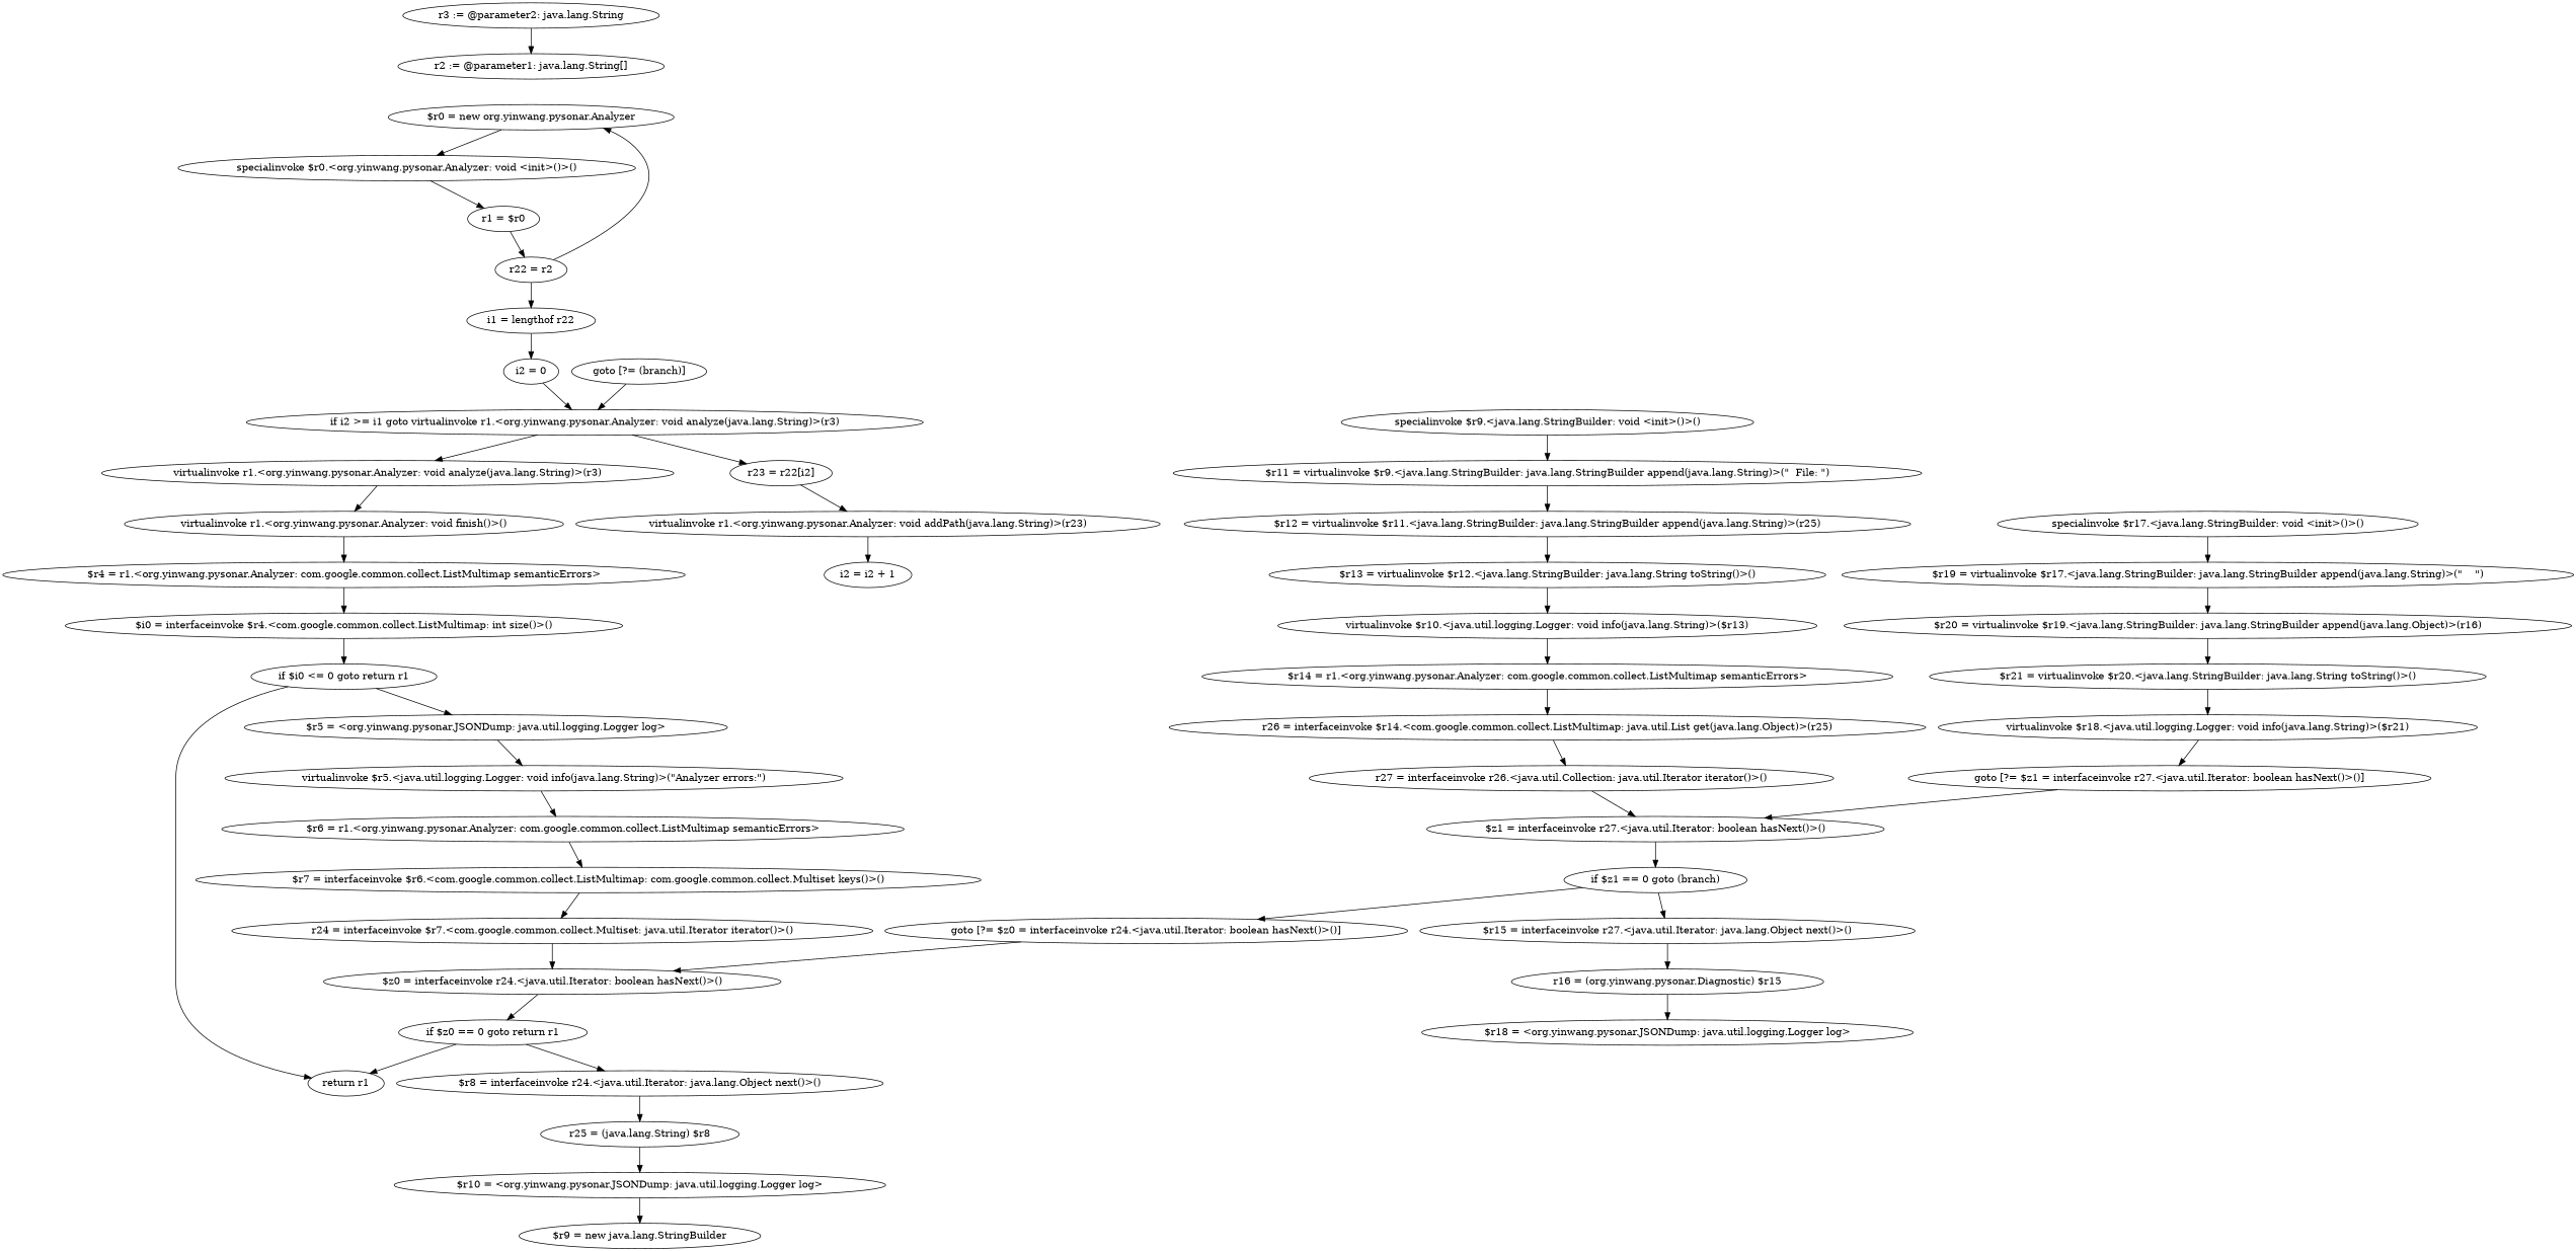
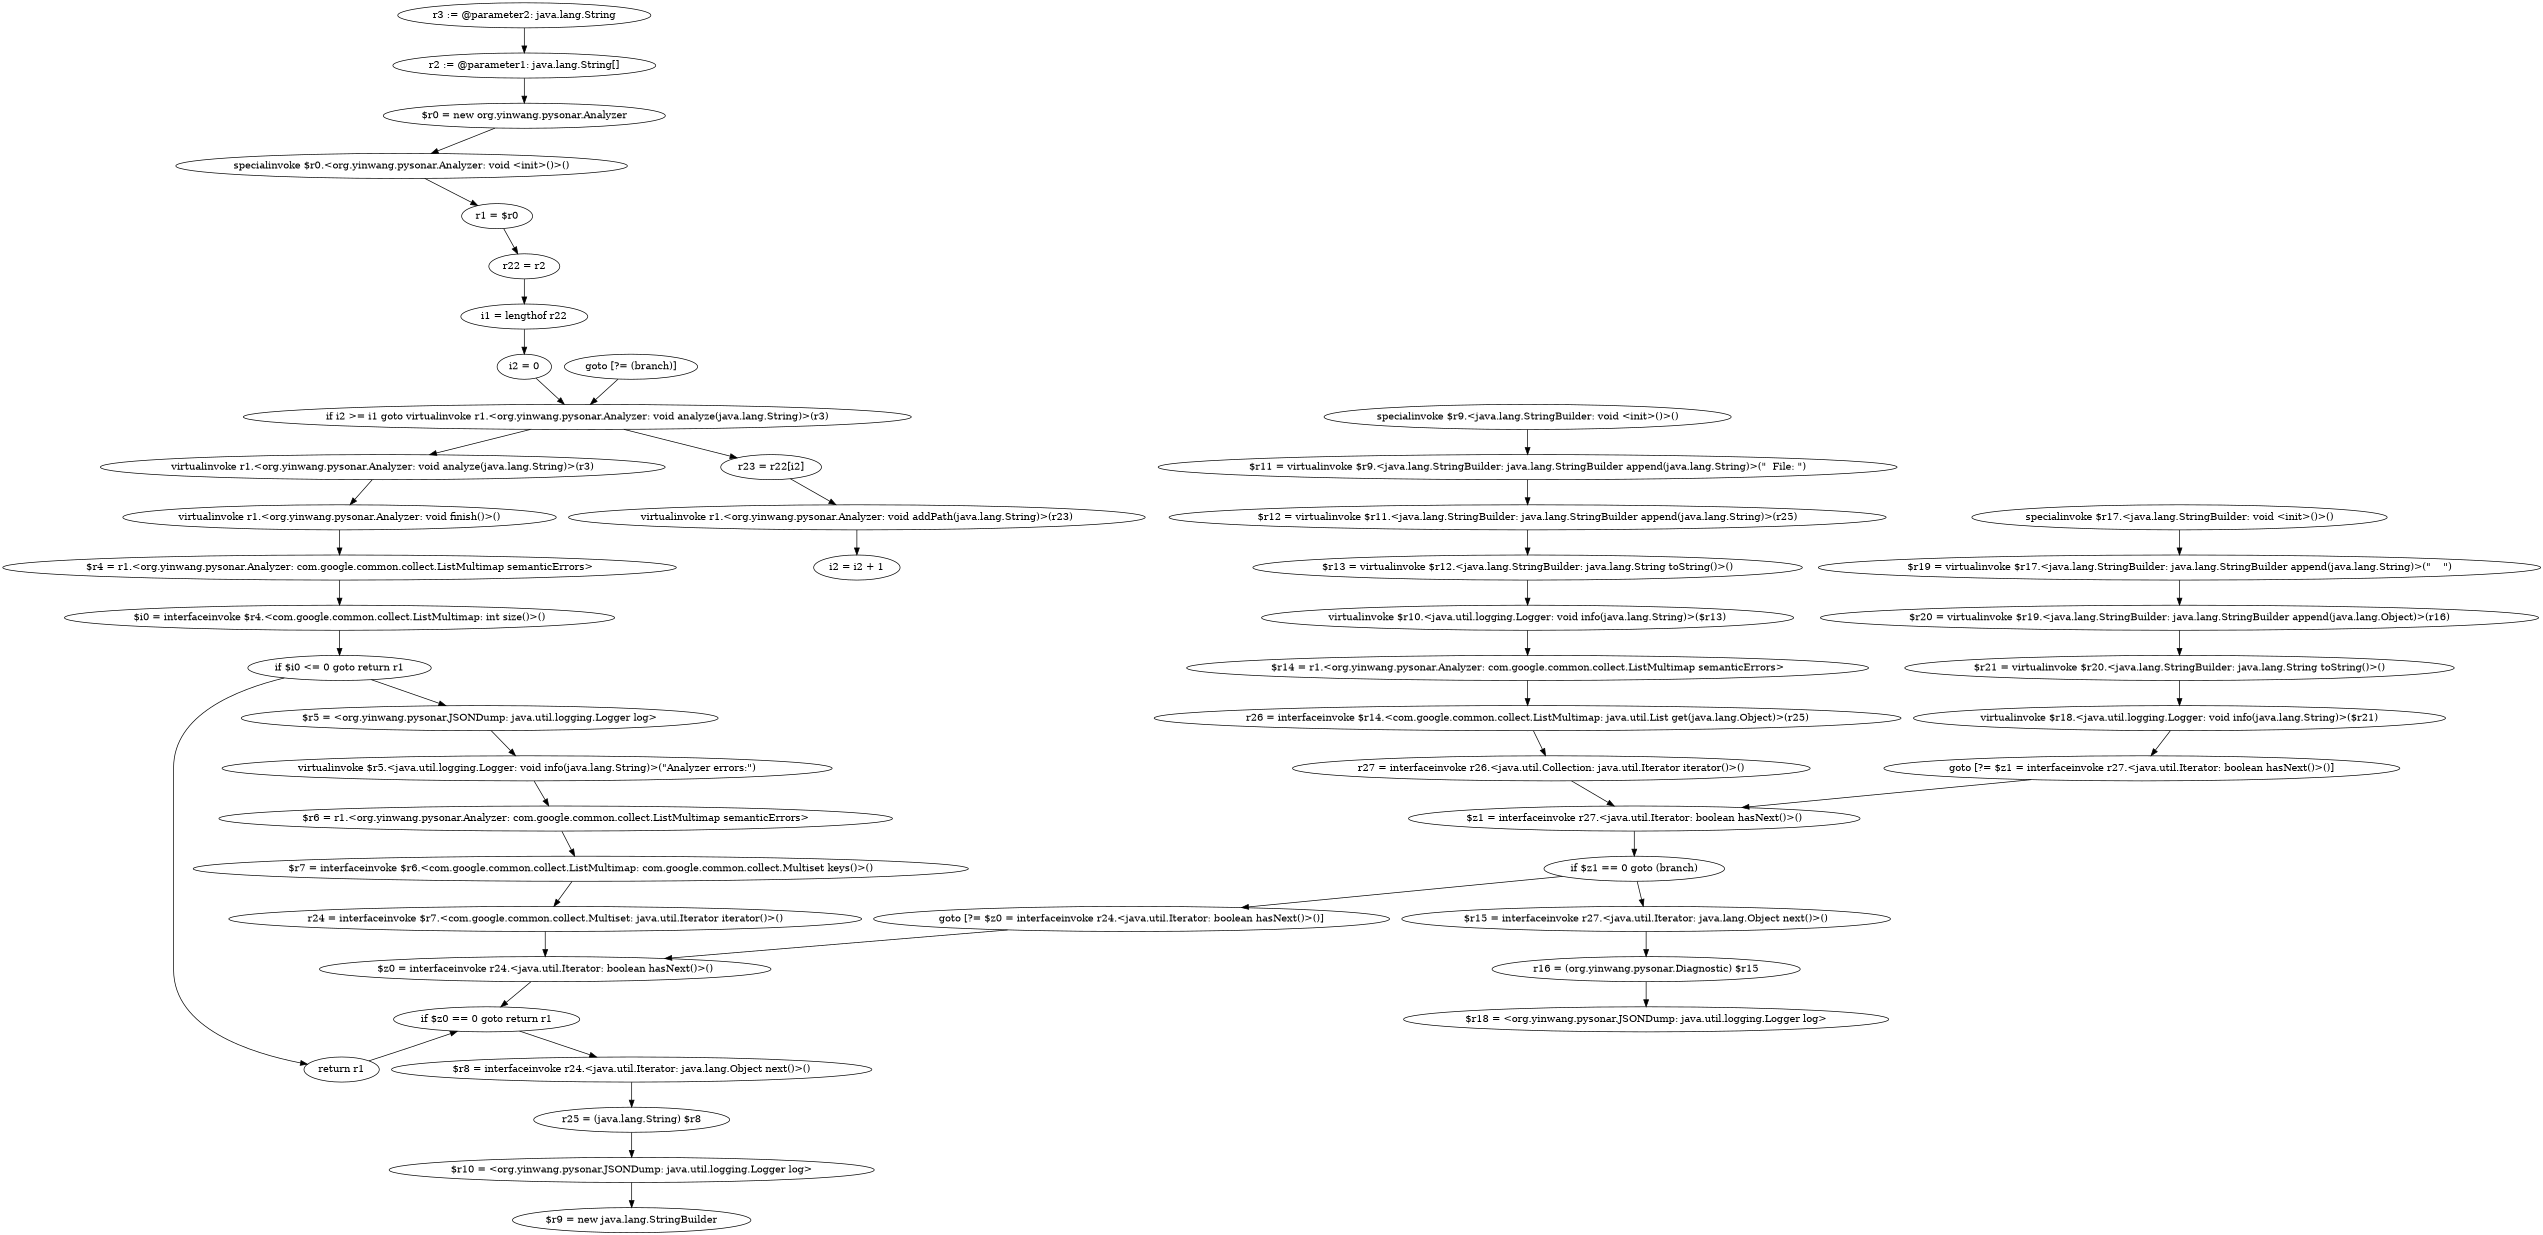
  digraph {
    n1 [label="r3 := @parameter2: java.lang.String"]
    "r2 := @parameter1: java.lang.String[]"
    "$r0 = new org.yinwang.pysonar.Analyzer"
    "specialinvoke $r0.<org.yinwang.pysonar.Analyzer: void <init>()>()"
    "r1 = $r0"
    "r22 = r2"
    "i1 = lengthof r22"
    "i2 = 0"
    "if i2 >= i1 goto virtualinvoke r1.<org.yinwang.pysonar.Analyzer: void analyze(java.lang.String)>(r3)"
    "r23 = r22[i2]"
    "virtualinvoke r1.<org.yinwang.pysonar.Analyzer: void analyze(java.lang.String)>(r3)"
    "virtualinvoke r1.<org.yinwang.pysonar.Analyzer: void addPath(java.lang.String)>(r23)"
    "virtualinvoke r1.<org.yinwang.pysonar.Analyzer: void finish()>()"
    "i2 = i2 + 1"
    "goto [?= (branch)]"
    "$r4 = r1.<org.yinwang.pysonar.Analyzer: com.google.common.collect.ListMultimap semanticErrors>"
    "$i0 = interfaceinvoke $r4.<com.google.common.collect.ListMultimap: int size()>()"
    "if $i0 <= 0 goto return r1"
    "$r5 = <org.yinwang.pysonar.JSONDump: java.util.logging.Logger log>"
    "return r1"
    "virtualinvoke $r5.<java.util.logging.Logger: void info(java.lang.String)>(\"Analyzer errors:\")"
    "$r6 = r1.<org.yinwang.pysonar.Analyzer: com.google.common.collect.ListMultimap semanticErrors>"
    "$r7 = interfaceinvoke $r6.<com.google.common.collect.ListMultimap: com.google.common.collect.Multiset keys()>()"
    "r24 = interfaceinvoke $r7.<com.google.common.collect.Multiset: java.util.Iterator iterator()>()"
    "$z0 = interfaceinvoke r24.<java.util.Iterator: boolean hasNext()>()"
    "if $z0 == 0 goto return r1"
    "$r8 = interfaceinvoke r24.<java.util.Iterator: java.lang.Object next()>()"
    "r25 = (java.lang.String) $r8"
    "$r10 = <org.yinwang.pysonar.JSONDump: java.util.logging.Logger log>"
    "$r9 = new java.lang.StringBuilder"
    "specialinvoke $r9.<java.lang.StringBuilder: void <init>()>()"
    "$r11 = virtualinvoke $r9.<java.lang.StringBuilder: java.lang.StringBuilder append(java.lang.String)>(\"  File: \")"
    "$r12 = virtualinvoke $r11.<java.lang.StringBuilder: java.lang.StringBuilder append(java.lang.String)>(r25)"
    "$r13 = virtualinvoke $r12.<java.lang.StringBuilder: java.lang.String toString()>()"
    "virtualinvoke $r10.<java.util.logging.Logger: void info(java.lang.String)>($r13)"
    "$r14 = r1.<org.yinwang.pysonar.Analyzer: com.google.common.collect.ListMultimap semanticErrors>"
    "r26 = interfaceinvoke $r14.<com.google.common.collect.ListMultimap: java.util.List get(java.lang.Object)>(r25)"
    "r27 = interfaceinvoke r26.<java.util.Collection: java.util.Iterator iterator()>()"
    "$z1 = interfaceinvoke r27.<java.util.Iterator: boolean hasNext()>()"
    "if $z1 == 0 goto (branch)"
    "$r15 = interfaceinvoke r27.<java.util.Iterator: java.lang.Object next()>()"
    "goto [?= $z0 = interfaceinvoke r24.<java.util.Iterator: boolean hasNext()>()]"
    "r16 = (org.yinwang.pysonar.Diagnostic) $r15"
    "$r18 = <org.yinwang.pysonar.JSONDump: java.util.logging.Logger log>"
    "specialinvoke $r17.<java.lang.StringBuilder: void <init>()>()"
    "$r19 = virtualinvoke $r17.<java.lang.StringBuilder: java.lang.StringBuilder append(java.lang.String)>(\"    \")"
    "$r20 = virtualinvoke $r19.<java.lang.StringBuilder: java.lang.StringBuilder append(java.lang.Object)>(r16)"
    "$r21 = virtualinvoke $r20.<java.lang.StringBuilder: java.lang.String toString()>()"
    "virtualinvoke $r18.<java.util.logging.Logger: void info(java.lang.String)>($r21)"
    "goto [?= $z1 = interfaceinvoke r27.<java.util.Iterator: boolean hasNext()>()]"
    n1 -> "r2 := @parameter1: java.lang.String[]"
-   "r22 = r2" -> "$r0 = new org.yinwang.pysonar.Analyzer"
+   "r2 := @parameter1: java.lang.String[]" -> "$r0 = new org.yinwang.pysonar.Analyzer"
    "$r0 = new org.yinwang.pysonar.Analyzer" -> "specialinvoke $r0.<org.yinwang.pysonar.Analyzer: void <init>()>()"
    "specialinvoke $r0.<org.yinwang.pysonar.Analyzer: void <init>()>()" -> "r1 = $r0"
    "r1 = $r0" -> "r22 = r2"
    "r22 = r2" -> "i1 = lengthof r22"
    "i1 = lengthof r22" -> "i2 = 0"
    "i2 = 0" -> "if i2 >= i1 goto virtualinvoke r1.<org.yinwang.pysonar.Analyzer: void analyze(java.lang.String)>(r3)"
    "if i2 >= i1 goto virtualinvoke r1.<org.yinwang.pysonar.Analyzer: void analyze(java.lang.String)>(r3)" -> "r23 = r22[i2]"
    "if i2 >= i1 goto virtualinvoke r1.<org.yinwang.pysonar.Analyzer: void analyze(java.lang.String)>(r3)" -> "virtualinvoke r1.<org.yinwang.pysonar.Analyzer: void analyze(java.lang.String)>(r3)"
    "r23 = r22[i2]" -> "virtualinvoke r1.<org.yinwang.pysonar.Analyzer: void addPath(java.lang.String)>(r23)"
    "virtualinvoke r1.<org.yinwang.pysonar.Analyzer: void analyze(java.lang.String)>(r3)" -> "virtualinvoke r1.<org.yinwang.pysonar.Analyzer: void finish()>()"
    "virtualinvoke r1.<org.yinwang.pysonar.Analyzer: void addPath(java.lang.String)>(r23)" -> "i2 = i2 + 1"
    "virtualinvoke r1.<org.yinwang.pysonar.Analyzer: void finish()>()" -> "$r4 = r1.<org.yinwang.pysonar.Analyzer: com.google.common.collect.ListMultimap semanticErrors>"
    "goto [?= (branch)]" -> "if i2 >= i1 goto virtualinvoke r1.<org.yinwang.pysonar.Analyzer: void analyze(java.lang.String)>(r3)"
    "$r4 = r1.<org.yinwang.pysonar.Analyzer: com.google.common.collect.ListMultimap semanticErrors>" -> "$i0 = interfaceinvoke $r4.<com.google.common.collect.ListMultimap: int size()>()"
    "$i0 = interfaceinvoke $r4.<com.google.common.collect.ListMultimap: int size()>()" -> "if $i0 <= 0 goto return r1"
    "if $i0 <= 0 goto return r1" -> "$r5 = <org.yinwang.pysonar.JSONDump: java.util.logging.Logger log>"
    "if $i0 <= 0 goto return r1" -> "return r1"
    "$r5 = <org.yinwang.pysonar.JSONDump: java.util.logging.Logger log>" -> "virtualinvoke $r5.<java.util.logging.Logger: void info(java.lang.String)>(\"Analyzer errors:\")"
    "virtualinvoke $r5.<java.util.logging.Logger: void info(java.lang.String)>(\"Analyzer errors:\")" -> "$r6 = r1.<org.yinwang.pysonar.Analyzer: com.google.common.collect.ListMultimap semanticErrors>"
    "$r6 = r1.<org.yinwang.pysonar.Analyzer: com.google.common.collect.ListMultimap semanticErrors>" -> "$r7 = interfaceinvoke $r6.<com.google.common.collect.ListMultimap: com.google.common.collect.Multiset keys()>()"
    "$r7 = interfaceinvoke $r6.<com.google.common.collect.ListMultimap: com.google.common.collect.Multiset keys()>()" -> "r24 = interfaceinvoke $r7.<com.google.common.collect.Multiset: java.util.Iterator iterator()>()"
    "r24 = interfaceinvoke $r7.<com.google.common.collect.Multiset: java.util.Iterator iterator()>()" -> "$z0 = interfaceinvoke r24.<java.util.Iterator: boolean hasNext()>()"
    "$z0 = interfaceinvoke r24.<java.util.Iterator: boolean hasNext()>()" -> "if $z0 == 0 goto return r1"
-   "if $z0 == 0 goto return r1" -> "return r1"
+   "return r1" -> "if $z0 == 0 goto return r1"
    "if $z0 == 0 goto return r1" -> "$r8 = interfaceinvoke r24.<java.util.Iterator: java.lang.Object next()>()"
    "$r8 = interfaceinvoke r24.<java.util.Iterator: java.lang.Object next()>()" -> "r25 = (java.lang.String) $r8"
    "r25 = (java.lang.String) $r8" -> "$r10 = <org.yinwang.pysonar.JSONDump: java.util.logging.Logger log>"
    "$r10 = <org.yinwang.pysonar.JSONDump: java.util.logging.Logger log>" -> "$r9 = new java.lang.StringBuilder"
    "specialinvoke $r9.<java.lang.StringBuilder: void <init>()>()" -> "$r11 = virtualinvoke $r9.<java.lang.StringBuilder: java.lang.StringBuilder append(java.lang.String)>(\"  File: \")"
    "$r11 = virtualinvoke $r9.<java.lang.StringBuilder: java.lang.StringBuilder append(java.lang.String)>(\"  File: \")" -> "$r12 = virtualinvoke $r11.<java.lang.StringBuilder: java.lang.StringBuilder append(java.lang.String)>(r25)"
    "$r12 = virtualinvoke $r11.<java.lang.StringBuilder: java.lang.StringBuilder append(java.lang.String)>(r25)" -> "$r13 = virtualinvoke $r12.<java.lang.StringBuilder: java.lang.String toString()>()"
    "$r13 = virtualinvoke $r12.<java.lang.StringBuilder: java.lang.String toString()>()" -> "virtualinvoke $r10.<java.util.logging.Logger: void info(java.lang.String)>($r13)"
    "virtualinvoke $r10.<java.util.logging.Logger: void info(java.lang.String)>($r13)" -> "$r14 = r1.<org.yinwang.pysonar.Analyzer: com.google.common.collect.ListMultimap semanticErrors>"
    "$r14 = r1.<org.yinwang.pysonar.Analyzer: com.google.common.collect.ListMultimap semanticErrors>" -> "r26 = interfaceinvoke $r14.<com.google.common.collect.ListMultimap: java.util.List get(java.lang.Object)>(r25)"
    "r26 = interfaceinvoke $r14.<com.google.common.collect.ListMultimap: java.util.List get(java.lang.Object)>(r25)" -> "r27 = interfaceinvoke r26.<java.util.Collection: java.util.Iterator iterator()>()"
    "r27 = interfaceinvoke r26.<java.util.Collection: java.util.Iterator iterator()>()" -> "$z1 = interfaceinvoke r27.<java.util.Iterator: boolean hasNext()>()"
    "$z1 = interfaceinvoke r27.<java.util.Iterator: boolean hasNext()>()" -> "if $z1 == 0 goto (branch)"
    "if $z1 == 0 goto (branch)" -> "$r15 = interfaceinvoke r27.<java.util.Iterator: java.lang.Object next()>()"
    "if $z1 == 0 goto (branch)" -> "goto [?= $z0 = interfaceinvoke r24.<java.util.Iterator: boolean hasNext()>()]"
    "$r15 = interfaceinvoke r27.<java.util.Iterator: java.lang.Object next()>()" -> "r16 = (org.yinwang.pysonar.Diagnostic) $r15"
    "goto [?= $z0 = interfaceinvoke r24.<java.util.Iterator: boolean hasNext()>()]" -> "$z0 = interfaceinvoke r24.<java.util.Iterator: boolean hasNext()>()"
    "r16 = (org.yinwang.pysonar.Diagnostic) $r15" -> "$r18 = <org.yinwang.pysonar.JSONDump: java.util.logging.Logger log>"
    "specialinvoke $r17.<java.lang.StringBuilder: void <init>()>()" -> "$r19 = virtualinvoke $r17.<java.lang.StringBuilder: java.lang.StringBuilder append(java.lang.String)>(\"    \")"
    "$r19 = virtualinvoke $r17.<java.lang.StringBuilder: java.lang.StringBuilder append(java.lang.String)>(\"    \")" -> "$r20 = virtualinvoke $r19.<java.lang.StringBuilder: java.lang.StringBuilder append(java.lang.Object)>(r16)"
    "$r20 = virtualinvoke $r19.<java.lang.StringBuilder: java.lang.StringBuilder append(java.lang.Object)>(r16)" -> "$r21 = virtualinvoke $r20.<java.lang.StringBuilder: java.lang.String toString()>()"
    "$r21 = virtualinvoke $r20.<java.lang.StringBuilder: java.lang.String toString()>()" -> "virtualinvoke $r18.<java.util.logging.Logger: void info(java.lang.String)>($r21)"
    "virtualinvoke $r18.<java.util.logging.Logger: void info(java.lang.String)>($r21)" -> "goto [?= $z1 = interfaceinvoke r27.<java.util.Iterator: boolean hasNext()>()]"
    "goto [?= $z1 = interfaceinvoke r27.<java.util.Iterator: boolean hasNext()>()]" -> "$z1 = interfaceinvoke r27.<java.util.Iterator: boolean hasNext()>()"
  }
